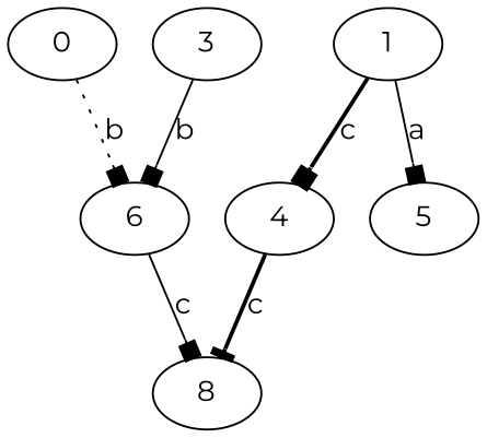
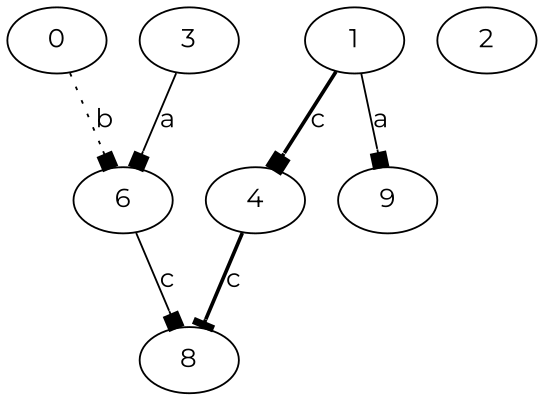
  strict digraph {
    fontname=Montserrat
    node [fontname=Montserrat]
    edge [arrowhead=box fontname=Montserrat style=solid]
    0
    6
    8
    4
    1
-   5
+   5 [label=9]
+   2
    3
    0 -> 6 [label=b style=dotted]
    6 -> 8 [label=c]
    4 -> 8 [arrowhead=tee label=c style=bold]
    1 -> 4 [label=c style=bold]
    1 -> 5 [label=a]
-   3 -> 6 [label=b]
+   3 -> 6 [label=a]
  }
